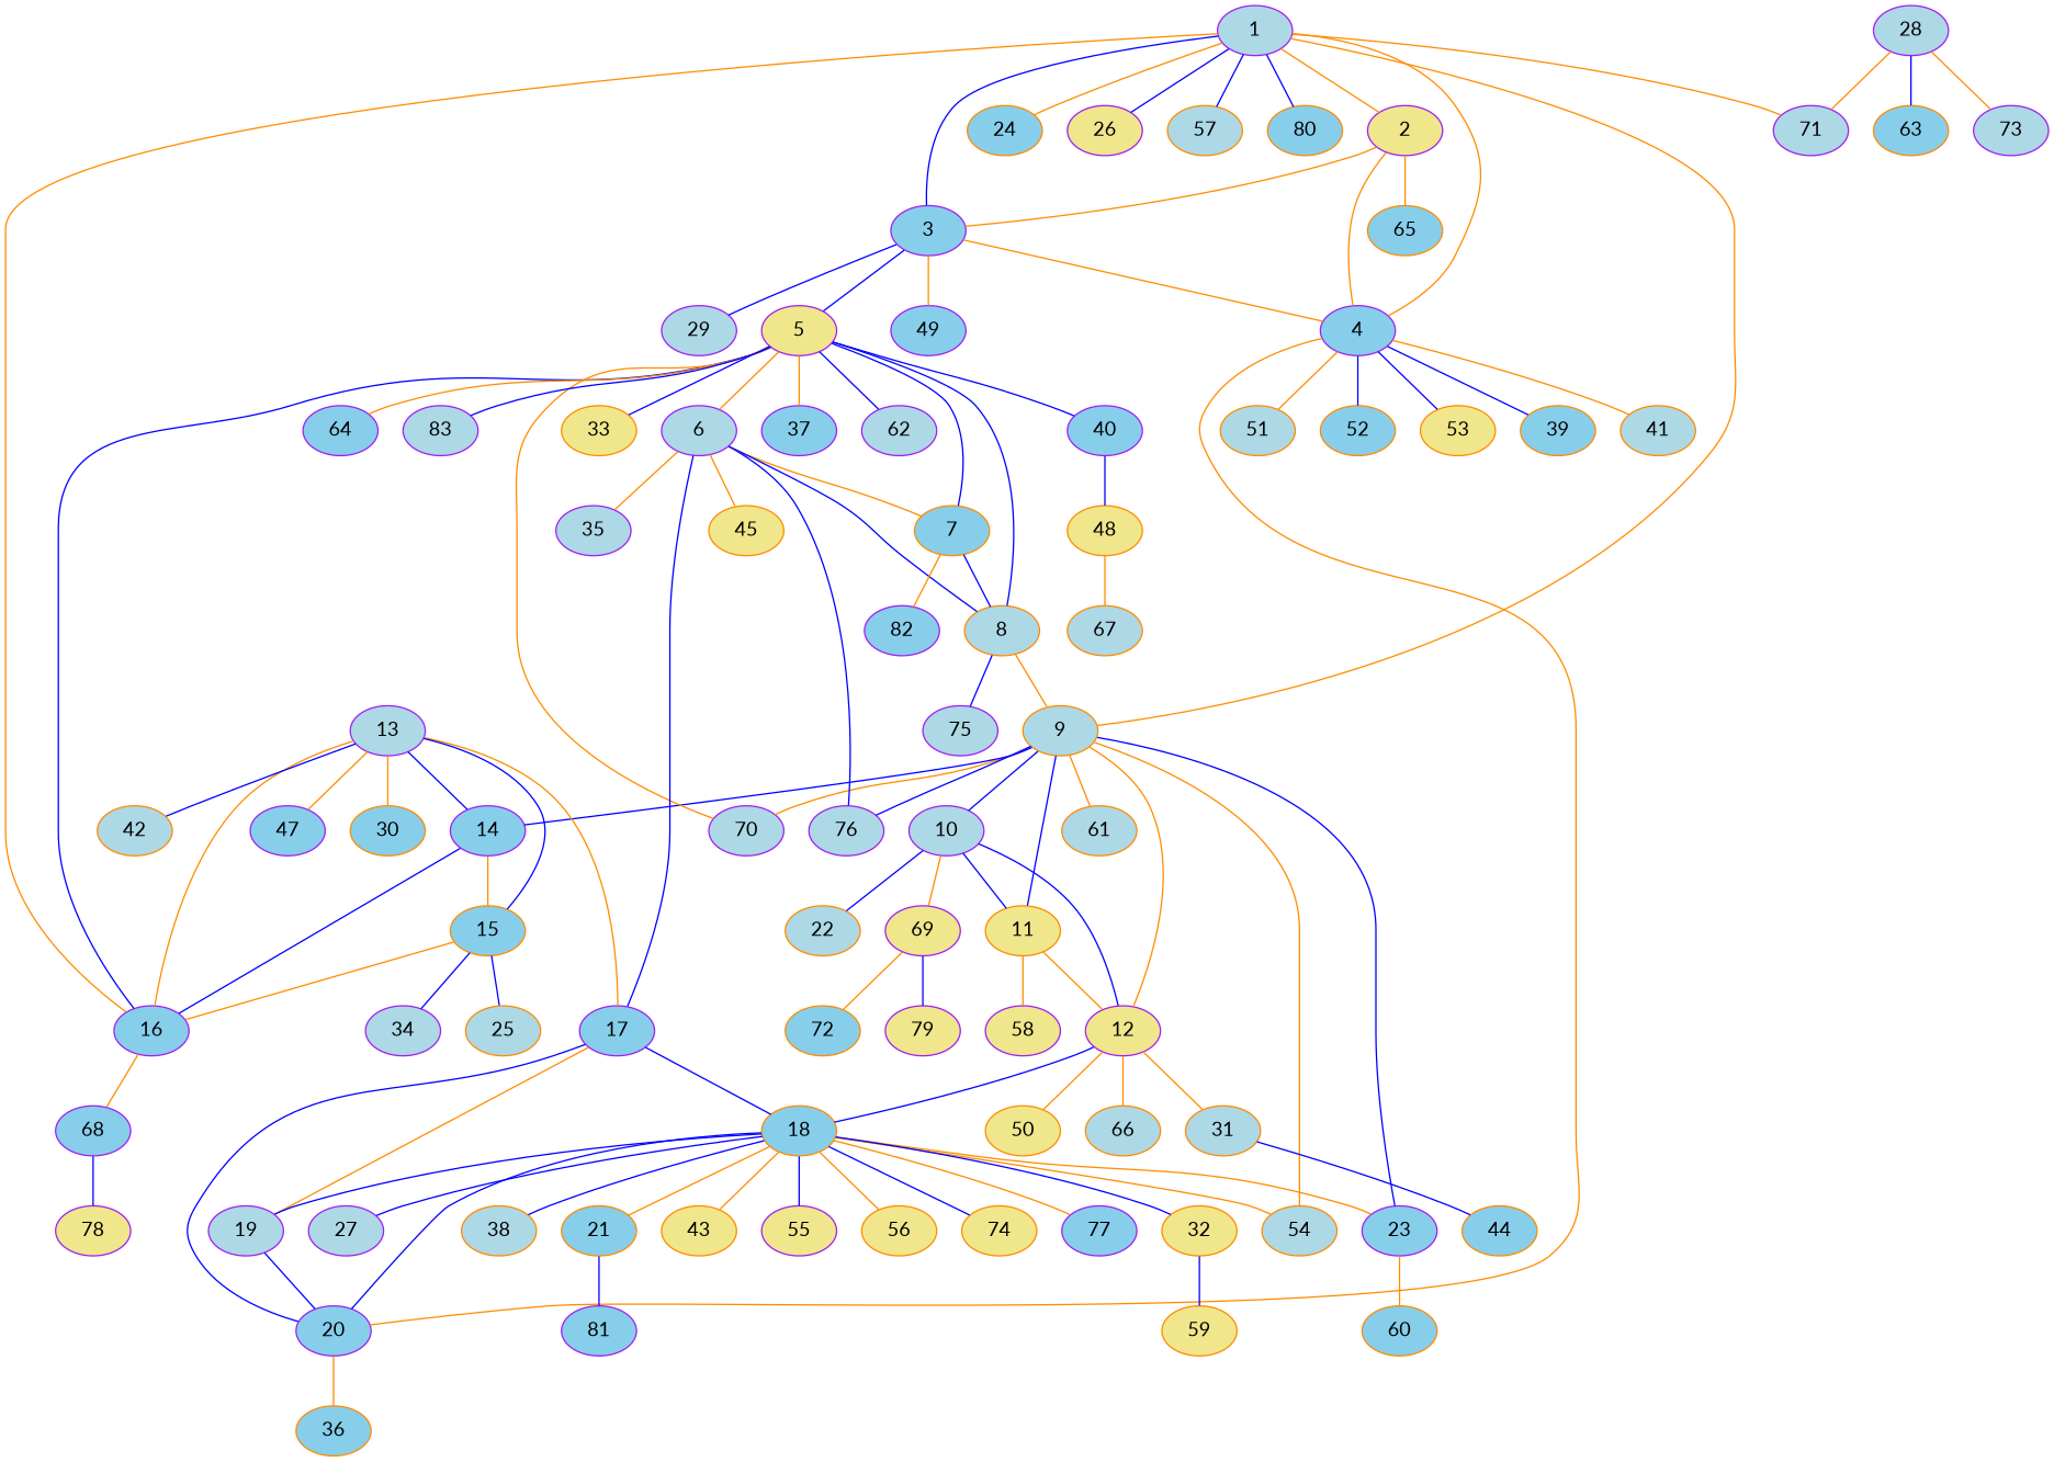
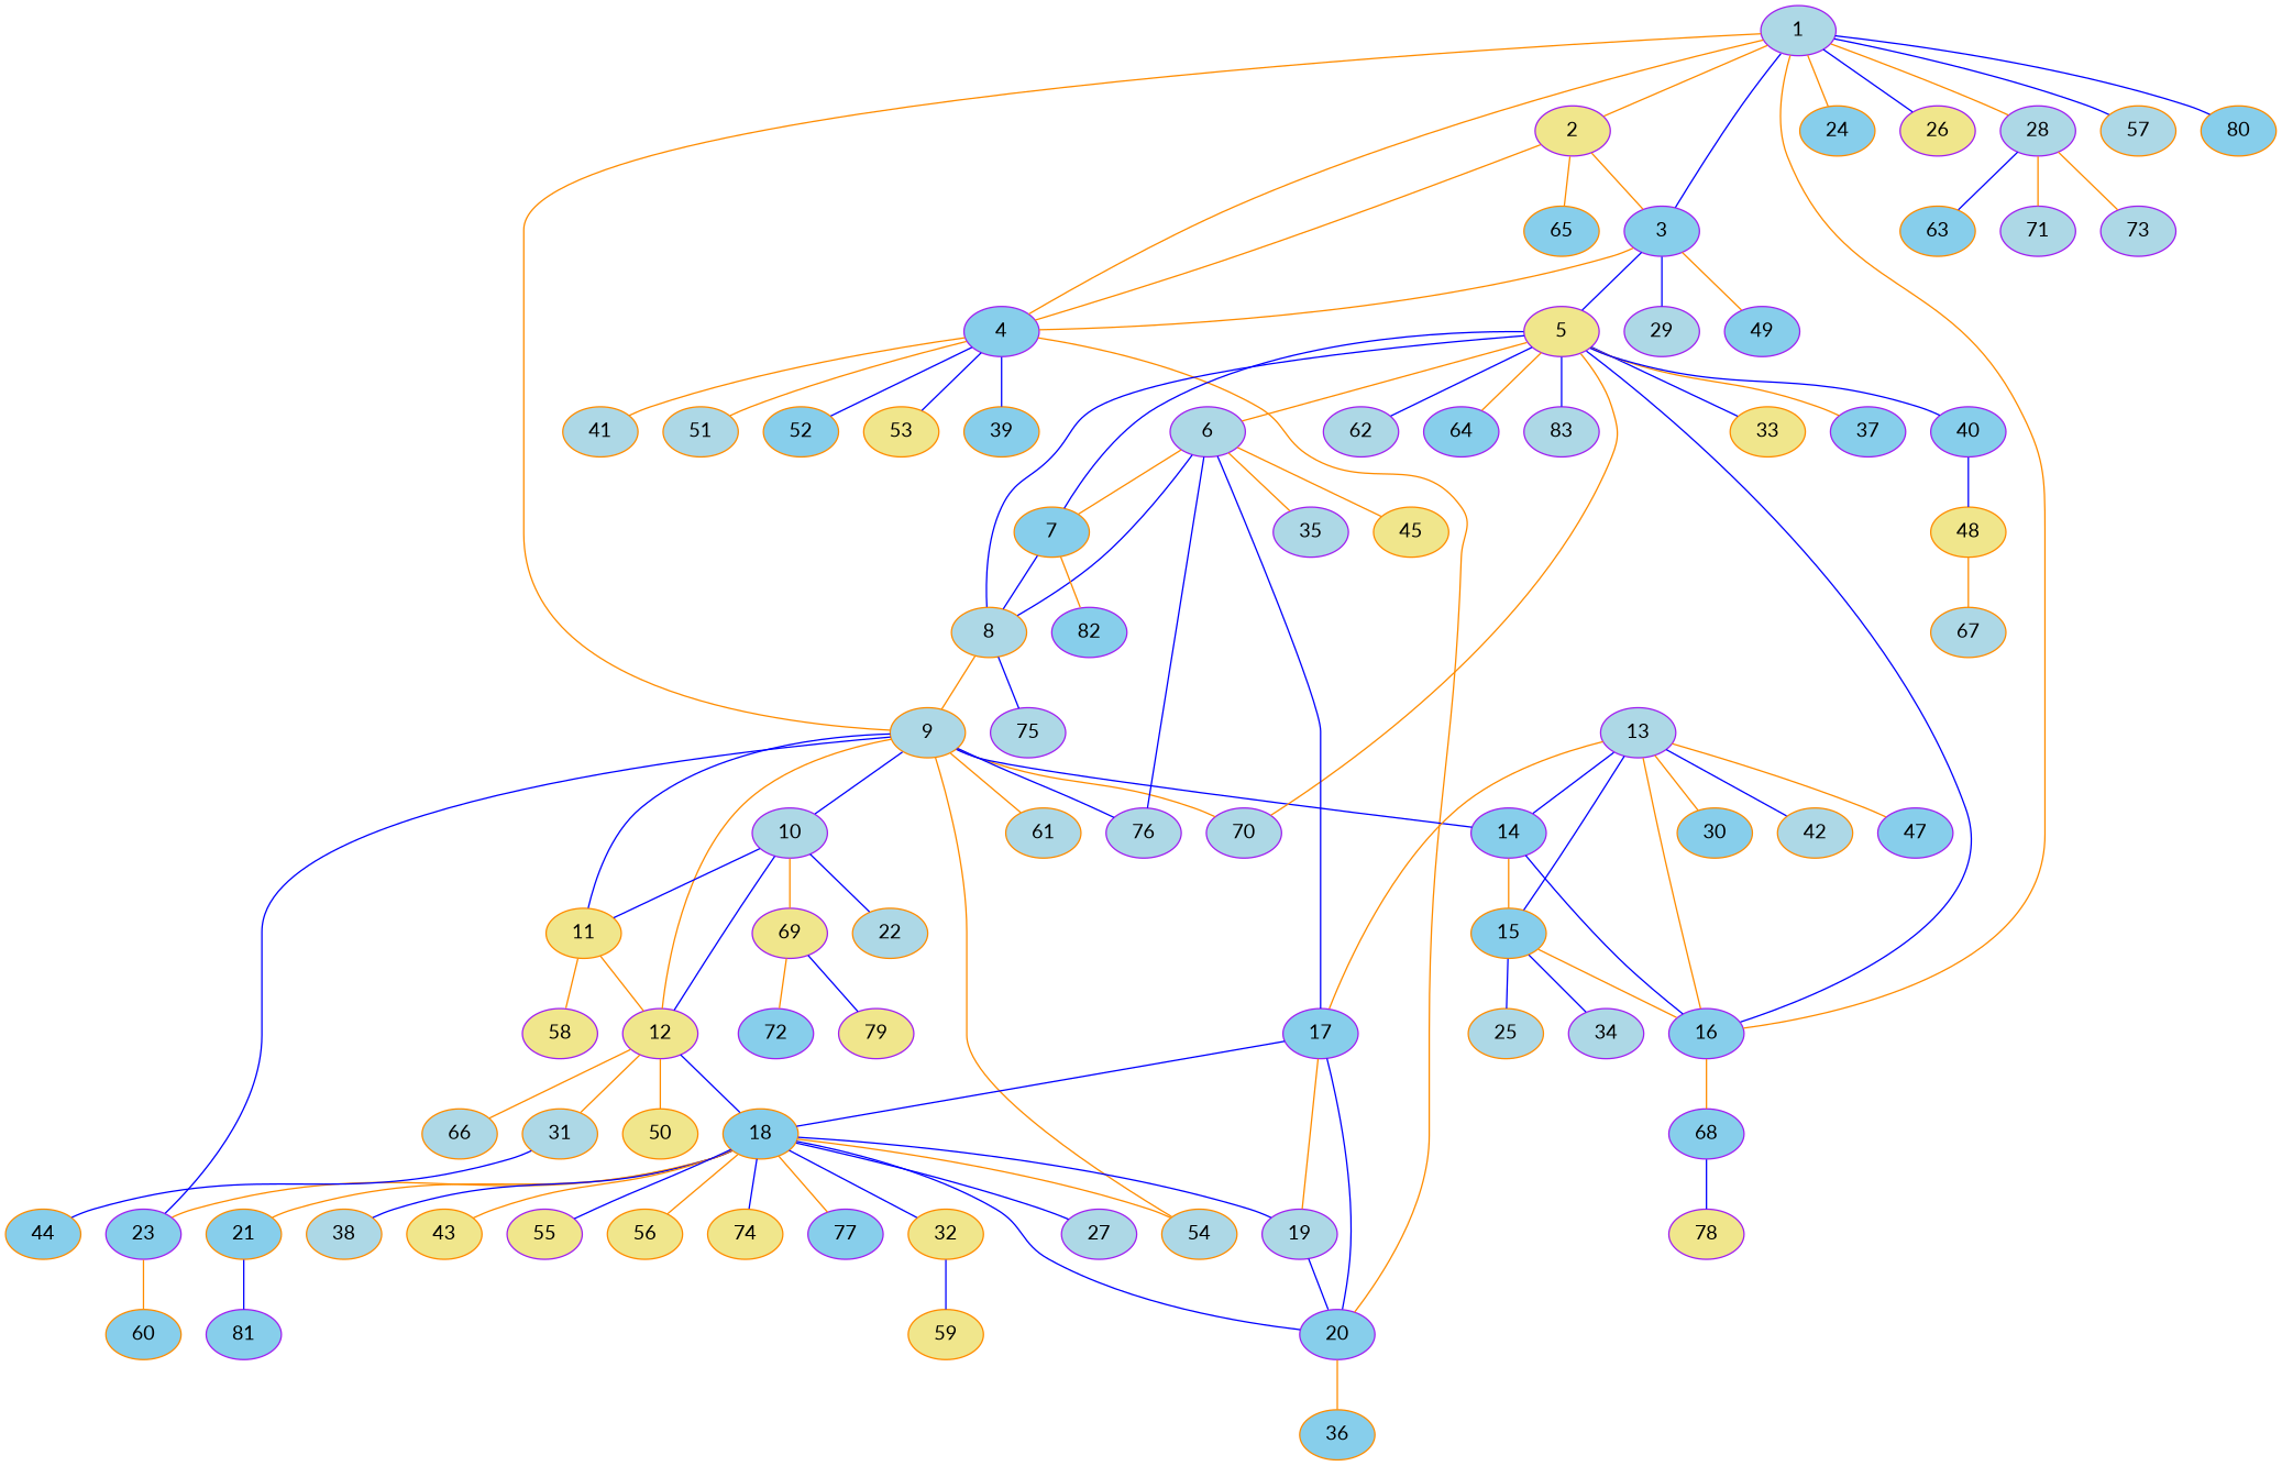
  graph {
    fontname=Lato
    node [color=purple fillcolor=lightblue fontname=Lato style=filled]
    edge [color=darkorange fontname=Lato]
    2 [fillcolor=khaki]
    1
    3 [fillcolor=skyblue]
    4 [fillcolor=skyblue]
    9 [color=darkorange]
    16 [fillcolor=skyblue]
    24 [color=darkorange fillcolor=skyblue]
    26 [fillcolor=khaki]
    28
    57 [color=darkorange]
    80 [color=darkorange fillcolor=skyblue]
    65 [color=darkorange fillcolor=skyblue]
    5 [fillcolor=khaki]
    29
    49 [fillcolor=skyblue]
    20 [fillcolor=skyblue]
    39 [color=darkorange fillcolor=skyblue]
    41 [color=darkorange]
    51 [color=darkorange]
    52 [color=darkorange fillcolor=skyblue]
    53 [color=darkorange fillcolor=khaki]
    70
    76
    10
    11 [color=darkorange fillcolor=khaki]
    12 [fillcolor=khaki]
    14 [fillcolor=skyblue]
    23 [fillcolor=skyblue]
    54 [color=darkorange]
    61 [color=darkorange]
    68 [fillcolor=skyblue]
    63 [color=darkorange fillcolor=skyblue]
    71
    73
    6
    7 [color=darkorange fillcolor=skyblue]
    8 [color=darkorange]
    33 [color=darkorange fillcolor=khaki]
    37 [fillcolor=skyblue]
    40 [fillcolor=skyblue]
    62
    64 [fillcolor=skyblue]
    83
    36 [color=darkorange fillcolor=skyblue]
    17 [fillcolor=skyblue]
    35
    45 [color=darkorange fillcolor=khaki]
    82 [fillcolor=skyblue]
    75
    48 [color=darkorange fillcolor=khaki]
    18 [color=darkorange fillcolor=skyblue]
    19
    22 [color=darkorange]
    69 [fillcolor=khaki]
    58 [fillcolor=khaki]
    31 [color=darkorange]
    50 [color=darkorange fillcolor=khaki]
    66 [color=darkorange]
    15 [color=darkorange fillcolor=skyblue]
    60 [color=darkorange fillcolor=skyblue]
-   72 [color=darkorange fillcolor=skyblue]
+   72 [fillcolor=skyblue]
    79 [fillcolor=khaki]
    21 [color=darkorange fillcolor=skyblue]
    27
    32 [color=darkorange fillcolor=khaki]
    38 [color=darkorange]
    43 [color=darkorange fillcolor=khaki]
    55 [fillcolor=khaki]
    56 [color=darkorange fillcolor=khaki]
    74 [color=darkorange fillcolor=khaki]
    77 [fillcolor=skyblue]
    44 [color=darkorange fillcolor=skyblue]
    13
    30 [color=darkorange fillcolor=skyblue]
    42 [color=darkorange]
    47 [fillcolor=skyblue]
    25 [color=darkorange]
    34
    78 [fillcolor=khaki]
    81 [fillcolor=skyblue]
    59 [color=darkorange fillcolor=khaki]
    67 [color=darkorange]
    2 -- 3
    2 -- 4
    2 -- 65
    1 -- 2
    1 -- 3 [color=blue]
    1 -- 4
    1 -- 9
    1 -- 16
    1 -- 24
    1 -- 26 [color=blue]
-   1 -- 71
+   1 -- 28
    1 -- 57 [color=blue]
    1 -- 80 [color=blue]
    3 -- 4
    3 -- 5 [color=blue]
    3 -- 29 [color=blue]
    3 -- 49
    4 -- 20
    4 -- 39 [color=blue]
    4 -- 41
    4 -- 51
    4 -- 52 [color=blue]
    4 -- 53 [color=blue]
    9 -- 70
    9 -- 76 [color=blue]
    9 -- 10 [color=blue]
    9 -- 11 [color=blue]
    9 -- 12
    9 -- 14 [color=blue]
    9 -- 23 [color=blue]
    9 -- 54
    9 -- 61
    16 -- 68
    28 -- 63 [color=blue]
    28 -- 71
    28 -- 73
    5 -- 16 [color=blue]
    5 -- 70
    5 -- 6
    5 -- 7 [color=blue]
    5 -- 8 [color=blue]
    5 -- 33 [color=blue]
    5 -- 37
    5 -- 40 [color=blue]
    5 -- 62 [color=blue]
    5 -- 64
    5 -- 83 [color=blue]
    20 -- 36
    10 -- 11 [color=blue]
    10 -- 12 [color=blue]
    10 -- 22 [color=blue]
    10 -- 69
    11 -- 12
    11 -- 58
    12 -- 18 [color=blue]
    12 -- 31
    12 -- 50
    12 -- 66
    14 -- 16 [color=blue]
    14 -- 15
    23 -- 60
    68 -- 78 [color=blue]
    6 -- 76 [color=blue]
    6 -- 7
    6 -- 8 [color=blue]
    6 -- 17 [color=blue]
    6 -- 35
    6 -- 45
    7 -- 8 [color=blue]
    7 -- 82
    8 -- 9
    8 -- 75 [color=blue]
    40 -- 48 [color=blue]
    17 -- 20 [color=blue]
    17 -- 18 [color=blue]
    17 -- 19
    48 -- 67
    18 -- 20 [color=blue]
    18 -- 23
    18 -- 54
    18 -- 19 [color=blue]
    18 -- 21
    18 -- 27 [color=blue]
    18 -- 32 [color=blue]
    18 -- 38 [color=blue]
    18 -- 43
    18 -- 55 [color=blue]
    18 -- 56
    18 -- 74 [color=blue]
    18 -- 77
    19 -- 20 [color=blue]
    69 -- 72
    69 -- 79 [color=blue]
    31 -- 44 [color=blue]
    15 -- 16
    15 -- 25 [color=blue]
    15 -- 34 [color=blue]
    21 -- 81 [color=blue]
    32 -- 59 [color=blue]
    13 -- 16
    13 -- 14 [color=blue]
    13 -- 17
    13 -- 15 [color=blue]
    13 -- 30
    13 -- 42 [color=blue]
    13 -- 47
  }
